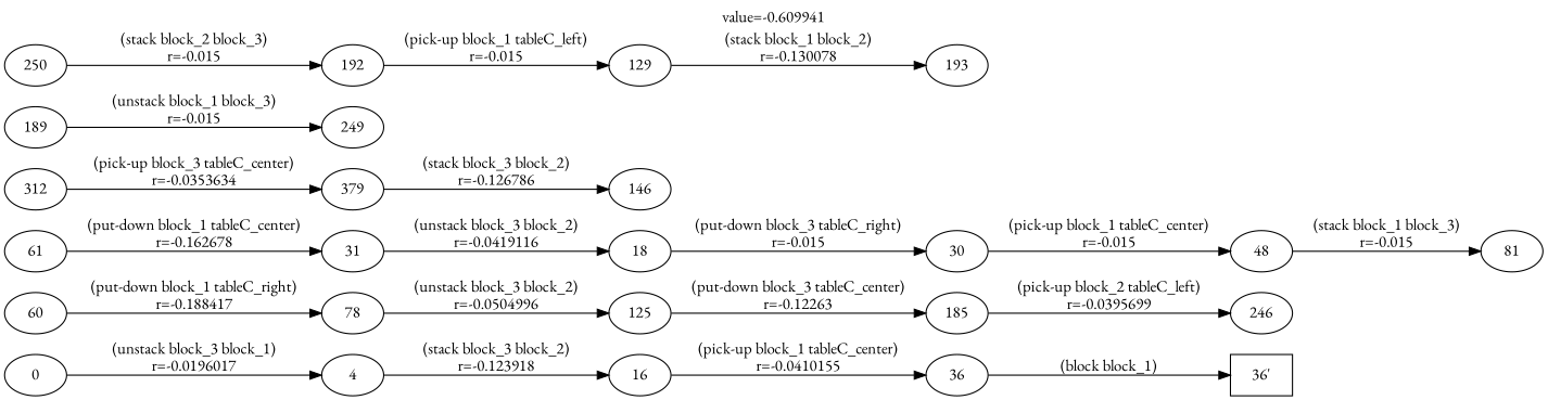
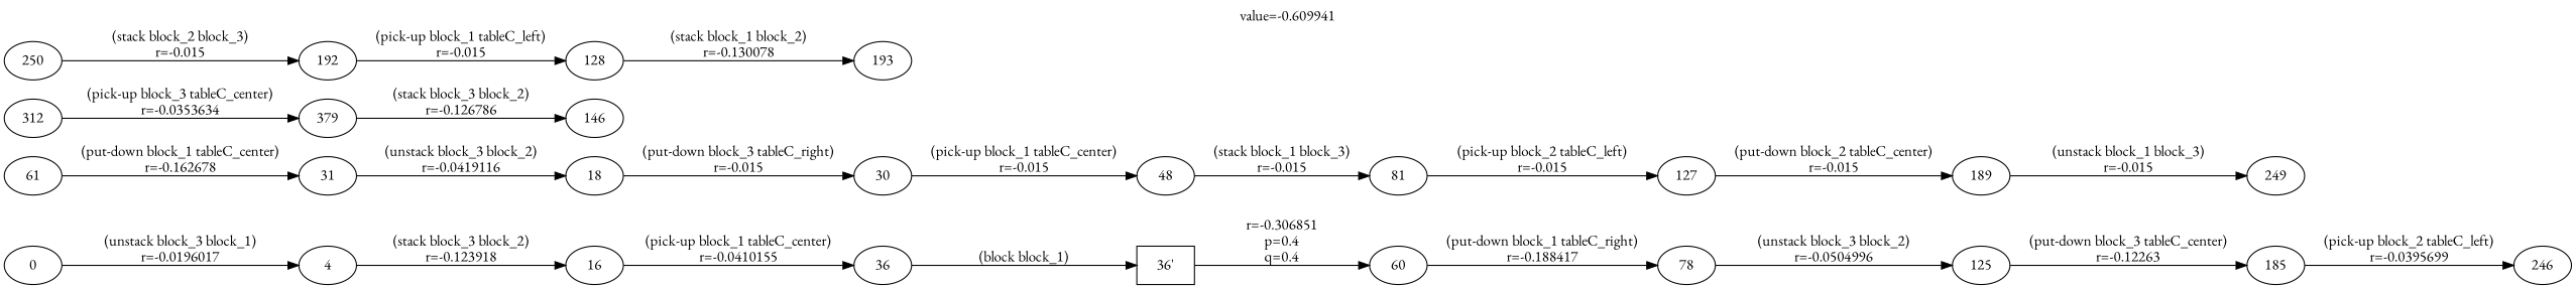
  digraph {
    fontname="EB Garamond"
    label="value=-0.609941"
    labelloc=top
    rankdir=LR
    node [fontname="EB Garamond"]
    edge [fontname="EB Garamond"]
    0
    4
    16
    36
    "36'" [shape=box]
    60
    78
    61
    31
    125
    185
    246
    312
    379
    n15 [label=146]
    n16 [label=18]
    30
    48
    81
+   127
    189
    249
    250
    192
-   129
+   129 [label=128]
    193
    0 -> 4 [label="(unstack block_3 block_1)\nr=-0.0196017"]
    4 -> 16 [label="(stack block_3 block_2)\nr=-0.123918"]
    16 -> 36 [label="(pick-up block_1 tableC_center)\nr=-0.0410155"]
    36 -> "36'" [label="(block block_1)"]
+   "36'" -> 60 [label="\nr=-0.306851\np=0.4\nq=0.4"]
    60 -> 78 [label="(put-down block_1 tableC_right)\nr=-0.188417"]
    78 -> 125 [label="(unstack block_3 block_2)\nr=-0.0504996"]
    61 -> 31 [label="(put-down block_1 tableC_center)\nr=-0.162678"]
    31 -> n16 [label="(unstack block_3 block_2)\nr=-0.0419116"]
    125 -> 185 [label="(put-down block_3 tableC_center)\nr=-0.12263"]
    185 -> 246 [label="(pick-up block_2 tableC_left)\nr=-0.0395699"]
    312 -> 379 [label="(pick-up block_3 tableC_center)\nr=-0.0353634"]
    379 -> n15 [label="(stack block_3 block_2)\nr=-0.126786"]
    n16 -> 30 [label="(put-down block_3 tableC_right)\nr=-0.015"]
    30 -> 48 [label="(pick-up block_1 tableC_center)\nr=-0.015"]
    48 -> 81 [label="(stack block_1 block_3)\nr=-0.015"]
+   81 -> 127 [label="(pick-up block_2 tableC_left)\nr=-0.015"]
+   127 -> 189 [label="(put-down block_2 tableC_center)\nr=-0.015"]
    189 -> 249 [label="(unstack block_1 block_3)\nr=-0.015"]
    250 -> 192 [label="(stack block_2 block_3)\nr=-0.015"]
    192 -> 129 [label="(pick-up block_1 tableC_left)\nr=-0.015"]
    129 -> 193 [label="(stack block_1 block_2)\nr=-0.130078"]
  }
